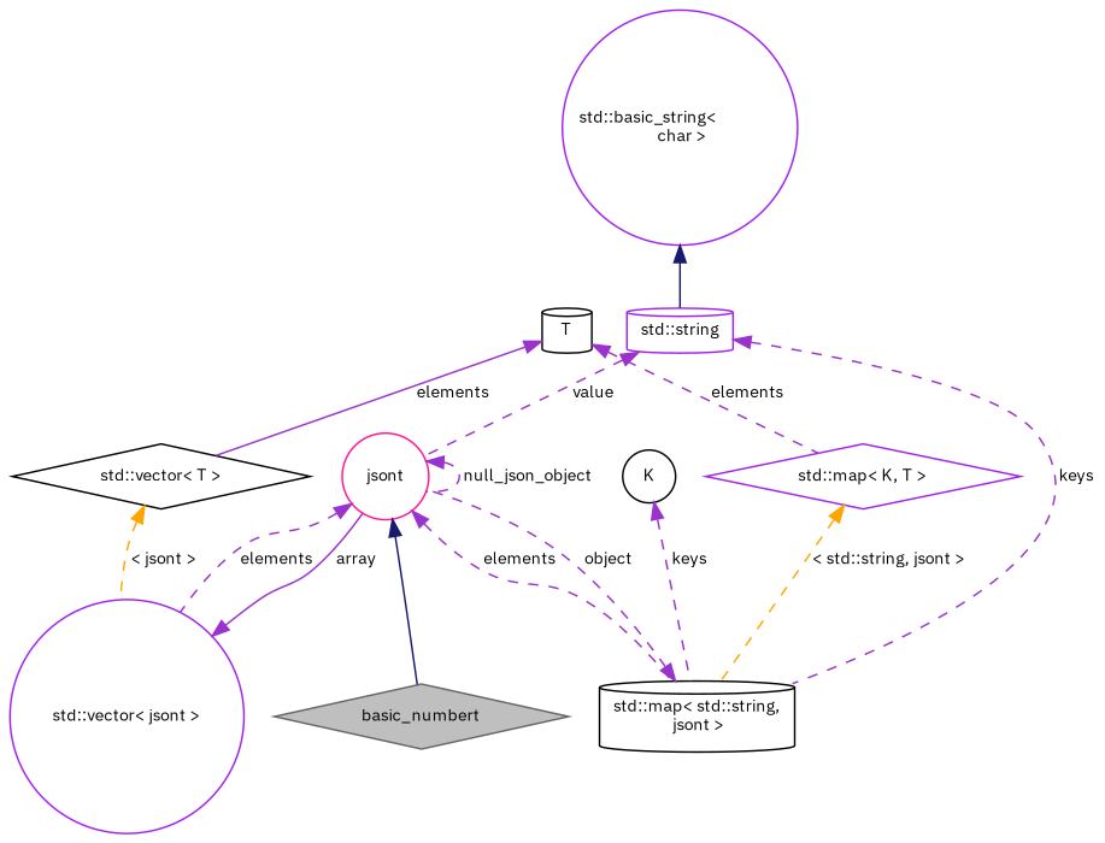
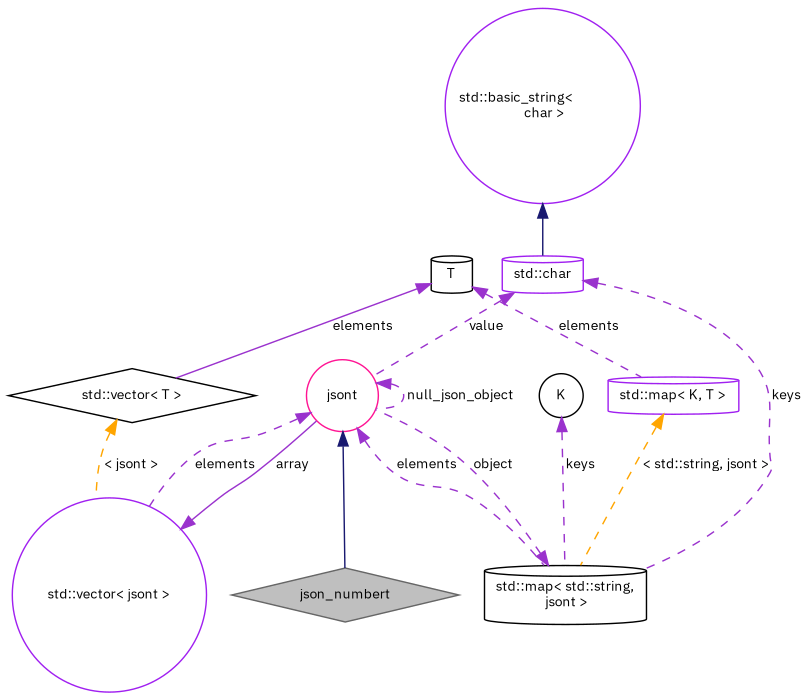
  digraph {
    fontname="IBM Plex Sans"
    node [color=black fontname="IBM Plex Sans" fontsize=10 shape=circle]
    edge [color=darkorchid3 dir=back fontname="IBM Plex Sans" fontsize=10 labelfontname=Helvetica labelfontsize=10 style=dashed]
-   n1 [color=gray40 fillcolor=grey75 fontcolor=black height=0.2 label=basic_numbert shape=diamond style=filled width=0.4]
+   n1 [color=gray40 fillcolor=grey75 fontcolor=black height=0.2 label=json_numbert shape=diamond style=filled width=0.4]
    n2 [color=deeppink height=0.2 label=jsont width=0.4]
    n3 [height=0.2 label="std::map\< std::string,\l jsont \>" shape=cylinder width=0.4]
    n4 [color=purple height=0.2 label="std::vector\< jsont \>" width=0.4]
-   n5 [color=purple height=0.2 label="std::string" shape=cylinder width=0.4]
+   n5 [color=purple height=0.2 label="std::char" shape=cylinder width=0.4]
    n6 [color=purple height=0.2 label="std::basic_string\<\l char \>" width=0.4]
-   n7 [color=purple height=0.2 label="std::map\< K, T \>" shape=diamond width=0.4]
+   n7 [color=purple height=0.2 label="std::map\< K, T \>" shape=cylinder width=0.4]
    n8 [height=0.2 label=K width=0.4]
    n9 [height=0.2 label=T shape=cylinder width=0.4]
    n10 [height=0.2 label="std::vector\< T \>" shape=diamond width=0.4]
    n2 -> n1 [color=midnightblue style=solid]
    n2 -> n2 [label=" null_json_object"]
    n2 -> n3 [label=" elements"]
    n2 -> n4 [label=" elements"]
    n3 -> n2 [label=" object"]
    n4 -> n2 [label=" array" style=solid]
    n5 -> n2 [label=" value"]
    n5 -> n3 [label=" keys"]
    n6 -> n5 [color=midnightblue style=solid]
    n7 -> n3 [color=orange label=" \< std::string, jsont \>"]
    n8 -> n3 [label=" keys"]
    n9 -> n7 [label=" elements"]
    n9 -> n10 [label=" elements" style=solid]
    n10 -> n4 [color=orange label=" \< jsont \>"]
  }
